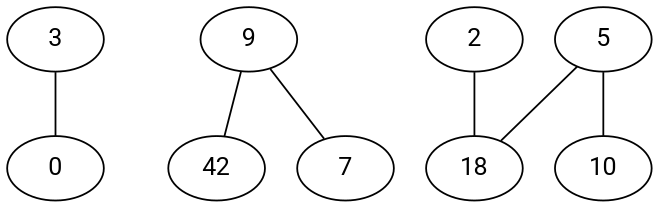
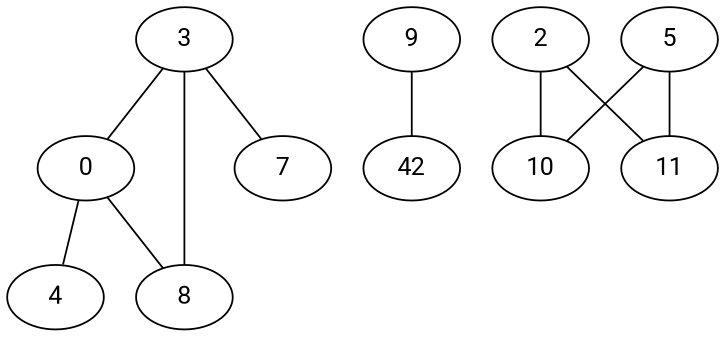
  graph {
    fontname=Roboto
    node [fontname=Roboto type=corner y=164]
    edge [fontname=Roboto frequency=1 type0=line]
    0 [x=288 y=191]
+   4 [type=intersection x=294 y=266]
+   8 [x=236 y=168]
    9 [x=382 y=462]
    n5 [label=42 type=endpoint x=115 y=446]
    2 [x=180]
    10 [x=321]
-   11 [x=183 y=350 label=18]
+   11 [x=183 y=350]
    3 [type=intersection x=230 y=259]
    7 [x=229 y=324]
    5 [x=316 y=370]
+   0 -- 4 [angle0=1.49]
+   0 -- 8 [angle0=.42]
    9 -- n5 [angle0=.06]
+   2 -- 10 [angle0=.00]
    2 -- 11 [angle0=1.55]
    3 -- 0 [angle0=.11]
-   9 -- 7 [angle0=-1.56]
+   3 -- 8 [angle0=-1.50]
+   3 -- 7 [angle0=-1.56]
    5 -- 10 [angle0=-1.55]
    5 -- 11 [angle0=.15]
  }
